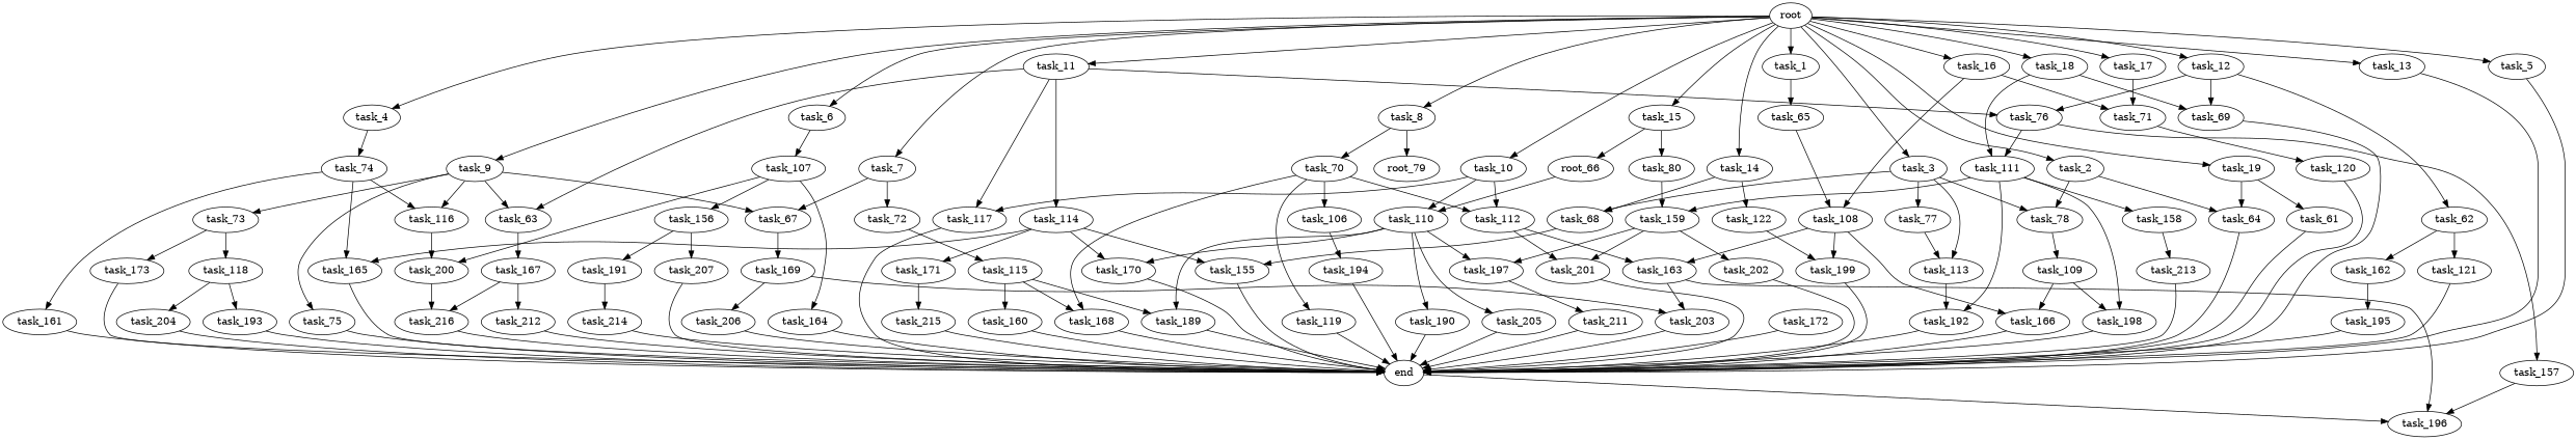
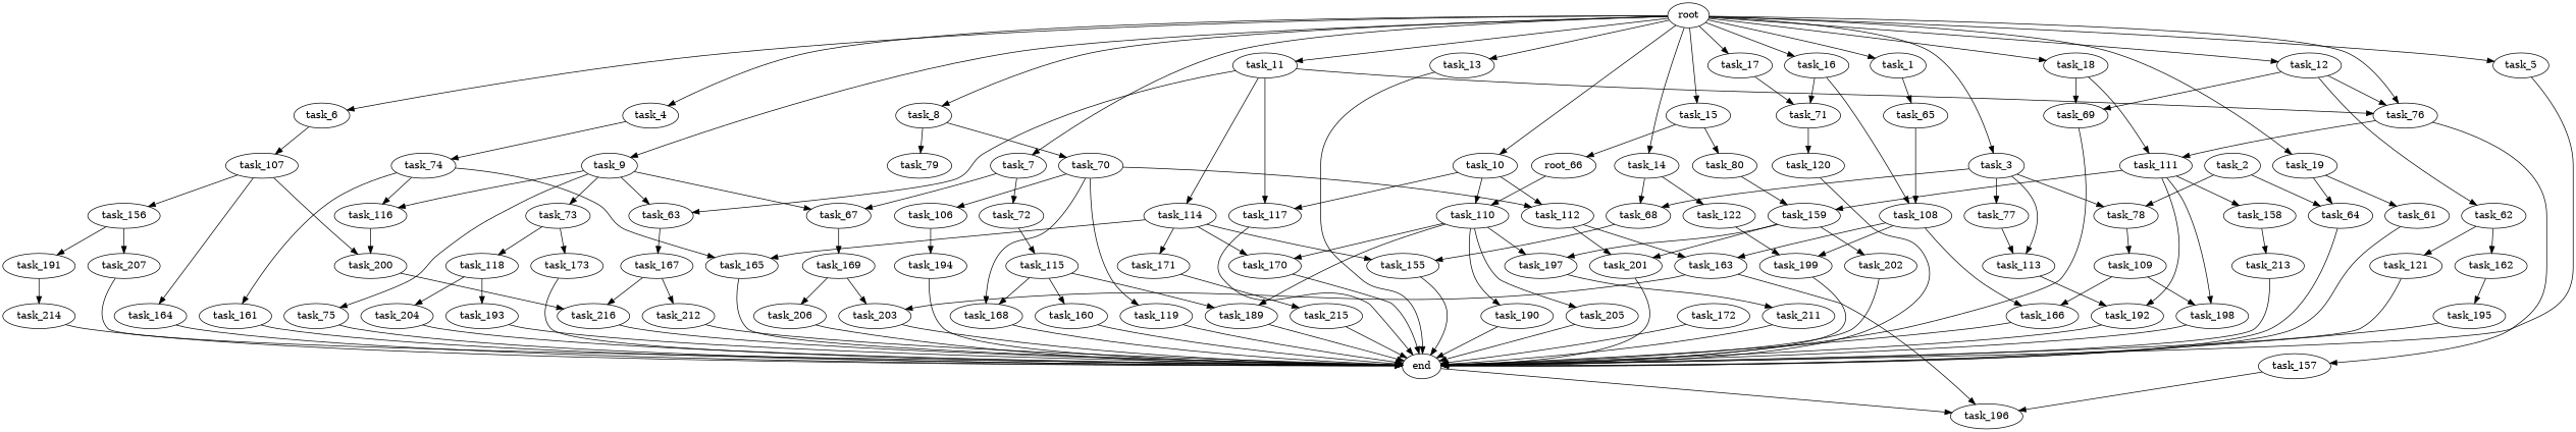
  digraph {
    root
    task_1
    task_2
    task_3
    task_4
    task_5
    task_6
    task_7
    task_8
    task_9
    task_10
    task_11
    task_12
    task_13
    task_14
    task_15
    task_16
    task_17
    task_18
    task_19
    task_65
    task_64
    task_78
    task_68
    task_77
    task_113
    task_74
    end
    task_107
    task_67
    task_72
    task_70
-   task_79 [label=root_79]
+   task_79
    task_63
    task_73
    task_75
    task_116
    task_110
    task_112
    task_117
    task_76
    task_114
    task_62
    task_69
    task_122
    n46 [label=root_66]
    task_80
    task_71
    task_108
    task_111
    task_61
    task_109
    task_155
    task_192
    task_161
    task_165
    task_196
    task_156
    task_164
    task_200
    task_169
    task_115
    task_106
    task_119
    task_168
    task_167
    task_118
    task_173
    task_170
    task_189
    task_190
    task_197
    task_205
    task_163
    task_201
    task_157
    task_171
    task_193
    task_204
    task_121
    task_162
    task_199
    task_159
    task_120
    task_166
    task_198
    task_158
    task_195
    task_212
    task_216
    task_203
    task_206
    task_194
    task_160
    task_172
    task_202
    task_191
    task_207
    task_211
    task_213
    task_215
    task_214
    root -> task_1
-   root -> task_2
+   root -> task_76
    root -> task_3
    root -> task_4
    root -> task_5
    root -> task_6
    root -> task_7
    root -> task_8
    root -> task_9
    root -> task_10
    root -> task_11
    root -> task_12
    root -> task_13
    root -> task_14
    root -> task_15
    root -> task_16
    root -> task_17
    root -> task_18
    root -> task_19
    task_1 -> task_65
    task_2 -> task_64
    task_2 -> task_78
    task_3 -> task_78
    task_3 -> task_68
    task_3 -> task_77
    task_3 -> task_113
    task_4 -> task_74
    task_5 -> end
    task_6 -> task_107
    task_7 -> task_67
    task_7 -> task_72
    task_8 -> task_70
    task_8 -> task_79
    task_9 -> task_67
    task_9 -> task_63
    task_9 -> task_73
    task_9 -> task_75
    task_9 -> task_116
    task_10 -> task_110
    task_10 -> task_112
    task_10 -> task_117
    task_11 -> task_63
    task_11 -> task_117
    task_11 -> task_76
    task_11 -> task_114
    task_12 -> task_76
    task_12 -> task_62
    task_12 -> task_69
    task_13 -> end
    task_14 -> task_68
    task_14 -> task_122
    task_15 -> n46
    task_15 -> task_80
    task_16 -> task_71
    task_16 -> task_108
    task_17 -> task_71
    task_18 -> task_69
    task_18 -> task_111
    task_19 -> task_64
    task_19 -> task_61
    task_65 -> task_108
    task_64 -> end
    task_78 -> task_109
    task_68 -> task_155
    task_77 -> task_113
    task_113 -> task_192
    task_74 -> task_116
    task_74 -> task_161
    task_74 -> task_165
    end -> task_196
    task_107 -> task_156
    task_107 -> task_164
    task_107 -> task_200
    task_67 -> task_169
    task_72 -> task_115
    task_70 -> task_112
    task_70 -> task_106
    task_70 -> task_119
    task_70 -> task_168
    task_63 -> task_167
    task_73 -> task_118
    task_73 -> task_173
    task_75 -> end
    task_116 -> task_200
    task_110 -> task_170
    task_110 -> task_189
    task_110 -> task_190
    task_110 -> task_197
    task_110 -> task_205
    task_112 -> task_163
    task_112 -> task_201
    task_117 -> end
    task_76 -> task_111
    task_76 -> task_157
    task_114 -> task_155
    task_114 -> task_165
    task_114 -> task_170
    task_114 -> task_171
    task_62 -> task_121
    task_62 -> task_162
    task_69 -> end
    task_122 -> task_199
    n46 -> task_110
    task_80 -> task_159
    task_71 -> task_120
    task_108 -> task_163
    task_108 -> task_199
    task_108 -> task_166
    task_111 -> task_192
    task_111 -> task_159
    task_111 -> task_198
    task_111 -> task_158
    task_61 -> end
    task_109 -> task_166
    task_109 -> task_198
    task_155 -> end
    task_192 -> end
    task_161 -> end
    task_165 -> end
    task_156 -> task_191
    task_156 -> task_207
    task_164 -> end
    task_200 -> task_216
    task_169 -> task_203
    task_169 -> task_206
    task_115 -> task_168
    task_115 -> task_189
    task_115 -> task_160
    task_106 -> task_194
    task_119 -> end
    task_168 -> end
    task_167 -> task_212
    task_167 -> task_216
    task_118 -> task_193
    task_118 -> task_204
    task_173 -> end
    task_170 -> end
    task_189 -> end
    task_190 -> end
    task_197 -> task_211
    task_205 -> end
    task_163 -> task_196
    task_163 -> task_203
    task_201 -> end
    task_157 -> task_196
    task_171 -> task_215
    task_193 -> end
    task_204 -> end
    task_121 -> end
    task_162 -> task_195
    task_199 -> end
    task_159 -> task_197
    task_159 -> task_201
    task_159 -> task_202
    task_120 -> end
    task_166 -> end
    task_198 -> end
    task_158 -> task_213
    task_195 -> end
    task_212 -> end
    task_216 -> end
    task_203 -> end
    task_206 -> end
    task_194 -> end
    task_160 -> end
    task_172 -> end
    task_202 -> end
    task_191 -> task_214
    task_207 -> end
    task_211 -> end
    task_213 -> end
    task_215 -> end
    task_214 -> end
  }
